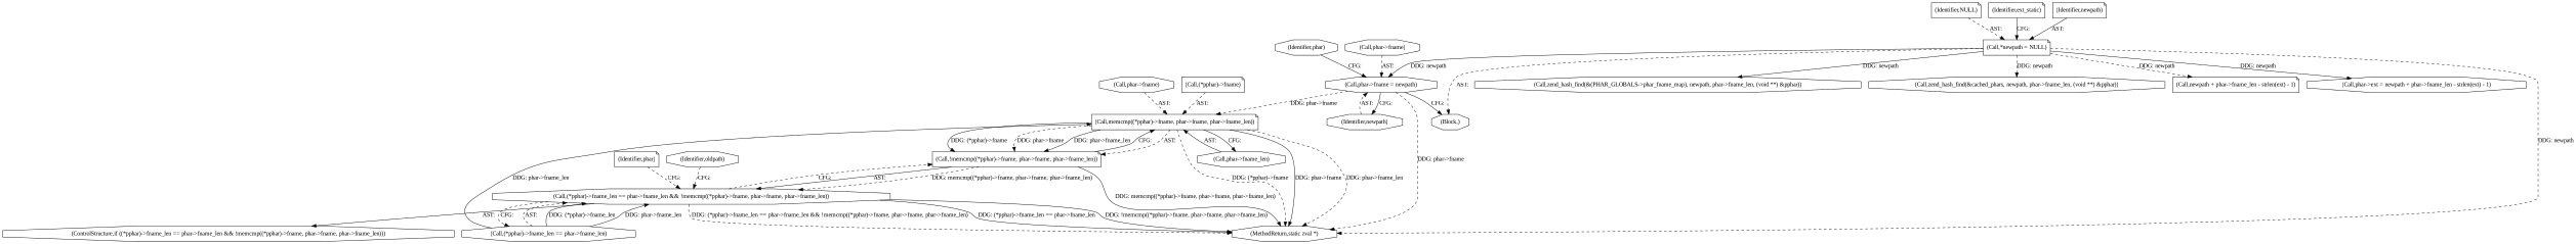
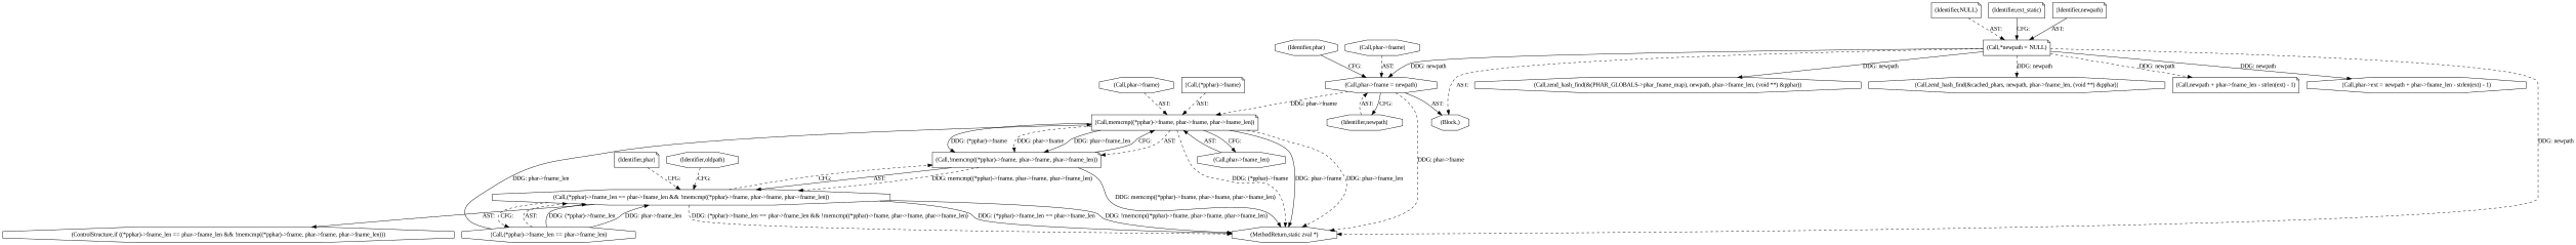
  digraph {
    fontname="Liberation Serif"
    node [fontname="Liberation Serif" shape=octagon]
    edge [fontname="Liberation Serif" style=dashed]
    n1 [label="(Call,phar->fname = newpath)"]
    n2 [label="(Call,memcmp((*pphar)->fname, phar->fname, phar->fname_len))" shape=note]
    n3 [label="(Identifier,newpath)"]
    n4 [label="(Block,)"]
    n5 [label="(MethodReturn,static zval *)"]
    n6 [label="(Call,!memcmp((*pphar)->fname, phar->fname, phar->fname_len))" shape=note]
    n7 [label="(Call,phar->fname_len)"]
    n8 [label="(Call,*newpath = NULL)" shape=note]
    n9 [label="(Call,zend_hash_find(&(PHAR_GLOBALS->phar_fname_map), newpath, phar->fname_len, (void **) &pphar))"]
    n10 [label="(Call,zend_hash_find(&cached_phars, newpath, phar->fname_len, (void **) &pphar))"]
    n11 [label="(Call,newpath + phar->fname_len - strlen(ext) - 1)" shape=note]
    n12 [label="(Call,phar->ext = newpath + phar->fname_len - strlen(ext) - 1)"]
    n13 [label="(Identifier,NULL)" shape=note]
    n14 [label="(Call,(*pphar)->fname_len == phar->fname_len && !memcmp((*pphar)->fname, phar->fname, phar->fname_len))"]
    n15 [label="(ControlStructure,if ((*pphar)->fname_len == phar->fname_len && !memcmp((*pphar)->fname, phar->fname, phar->fname_len)))"]
    n16 [label="(Call,(*pphar)->fname_len == phar->fname_len)"]
    n17 [label="(Call,phar->fname)"]
    n18 [label="(Call,(*pphar)->fname)" shape=note]
    n19 [label="(Identifier,phar)"]
    n20 [label="(Identifier,phar)" shape=note]
    n21 [label="(Identifier,oldpath)"]
    n22 [label="(Identifier,ext_static)" shape=note]
    n23 [label="(Call,phar->fname)"]
    n24 [label="(Identifier,newpath)" shape=note]
    n1 -> n2 [label="DDG: phar->fname"]
    n1 -> n3 [label="CFG: " style=solid]
-   n1 -> n4 [label="CFG: " style=solid]
+   n1 -> n4 [label="AST: " style=solid]
    n1 -> n5 [label="DDG: phar->fname"]
    n2 -> n5 [label="DDG: (*pphar)->fname"]
    n2 -> n5 [label="DDG: phar->fname" style=solid]
    n2 -> n5 [label="DDG: phar->fname_len"]
    n2 -> n6 [label="AST: "]
    n2 -> n6 [label="DDG: (*pphar)->fname" style=solid]
    n2 -> n6 [label="DDG: phar->fname"]
    n2 -> n6 [label="DDG: phar->fname_len" style=solid]
    n2 -> n7 [label="CFG: " style=solid]
    n3 -> n1 [label="AST: "]
    n6 -> n2 [label="CFG: " style=solid]
    n6 -> n5 [label="DDG: memcmp((*pphar)->fname, phar->fname, phar->fname_len)" style=solid]
    n6 -> n14 [label="AST: " style=solid]
    n6 -> n14 [label="DDG: memcmp((*pphar)->fname, phar->fname, phar->fname_len)"]
    n7 -> n2 [label="AST: " style=solid]
    n8 -> n1 [label="DDG: newpath" style=solid]
    n8 -> n4 [label="AST: "]
    n8 -> n5 [label="DDG: newpath"]
    n8 -> n9 [label="DDG: newpath" style=solid]
    n8 -> n10 [label="DDG: newpath"]
    n8 -> n11 [label="DDG: newpath"]
    n8 -> n12 [label="DDG: newpath" style=solid]
    n13 -> n8 [label="AST: "]
    n14 -> n5 [label="DDG: (*pphar)->fname_len == phar->fname_len && !memcmp((*pphar)->fname, phar->fname, phar->fname_len)"]
    n14 -> n5 [label="DDG: (*pphar)->fname_len == phar->fname_len" style=solid]
    n14 -> n5 [label="DDG: !memcmp((*pphar)->fname, phar->fname, phar->fname_len)" style=solid]
    n14 -> n6 [label="CFG: "]
    n14 -> n15 [label="AST: " style=solid]
    n14 -> n16 [label="CFG: "]
    n16 -> n2 [label="DDG: phar->fname_len" style=solid]
    n16 -> n14 [label="AST: "]
    n16 -> n14 [label="DDG: (*pphar)->fname_len" style=solid]
    n16 -> n14 [label="DDG: phar->fname_len" style=solid]
    n17 -> n2 [label="AST: "]
    n18 -> n2 [label="AST: "]
    n19 -> n1 [label="CFG: " style=solid]
    n20 -> n14 [label="CFG: "]
    n21 -> n14 [label="CFG: "]
    n22 -> n8 [label="CFG: " style=solid]
    n23 -> n1 [label="AST: "]
    n24 -> n8 [label="AST: " style=solid]
  }
